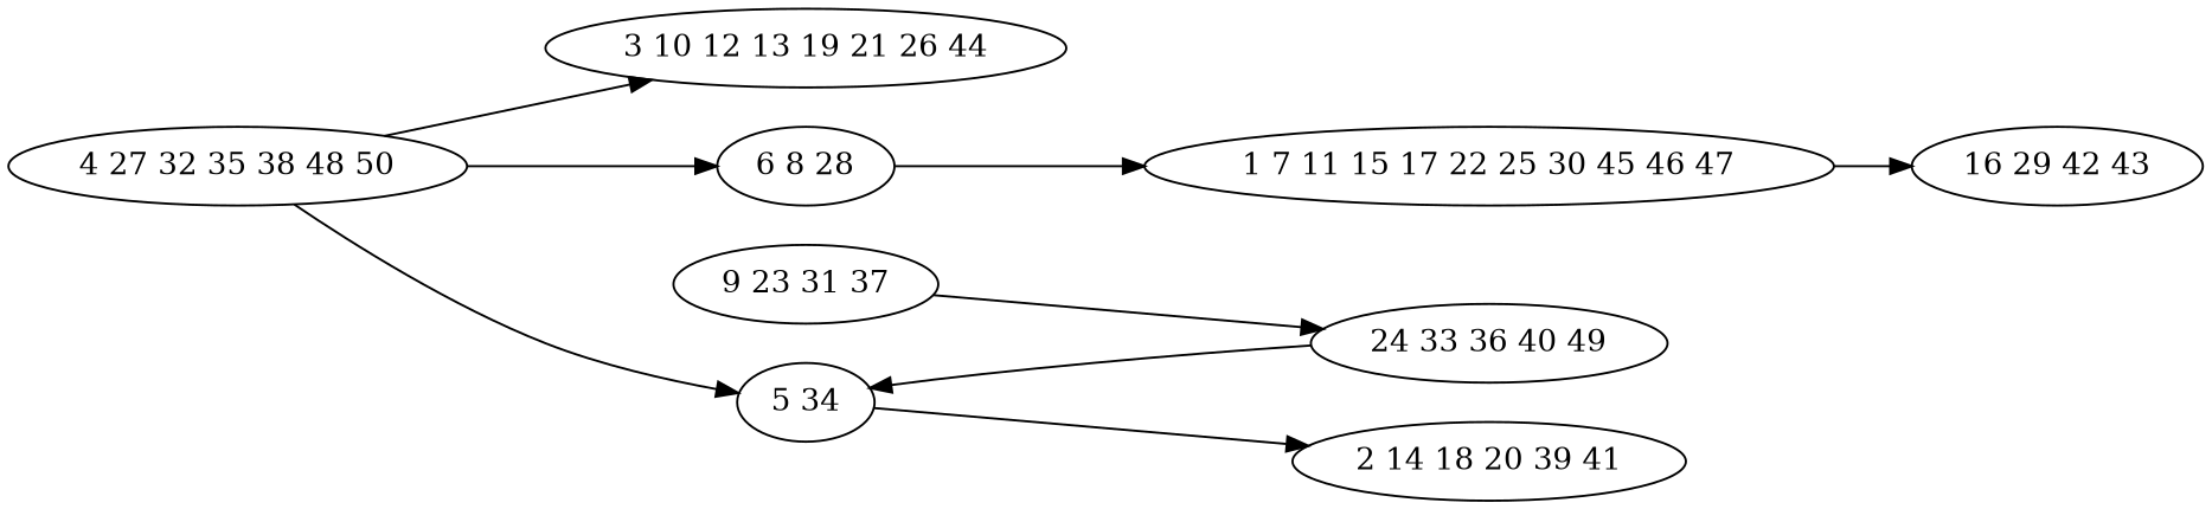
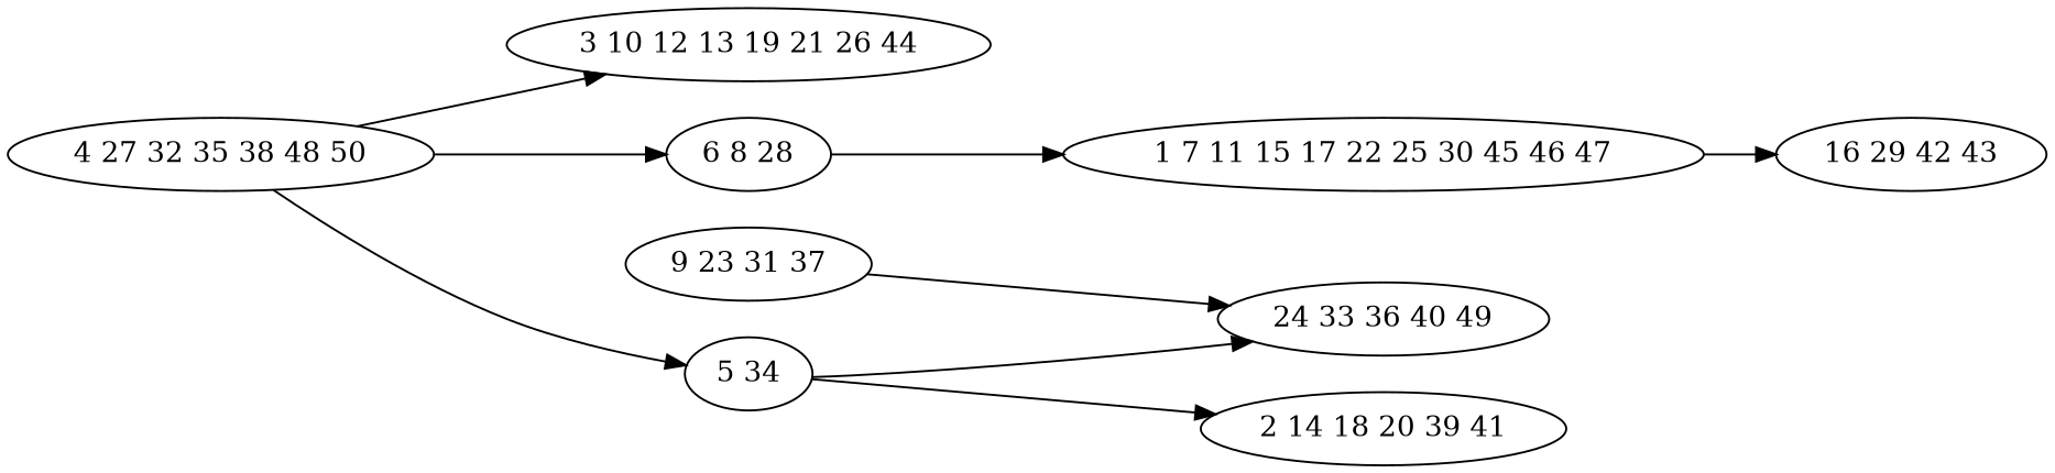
  digraph {
    rankdir=LR
    n1 [label="4 27 32 35 38 48 50"]
    n2 [label="3 10 12 13 19 21 26 44"]
    n3 [label="6 8 28"]
    n4 [label="5 34"]
    n5 [label="9 23 31 37"]
    n6 [label="24 33 36 40 49"]
    n7 [label="1 7 11 15 17 22 25 30 45 46 47"]
    n8 [label="2 14 18 20 39 41"]
    n9 [label="16 29 42 43"]
    n1 -> n2
    n1 -> n3
    n1 -> n4
    n3 -> n7
    n4 -> n8
    n5 -> n6
-   n6 -> n4
+   n4 -> n6
    n7 -> n9
  }
